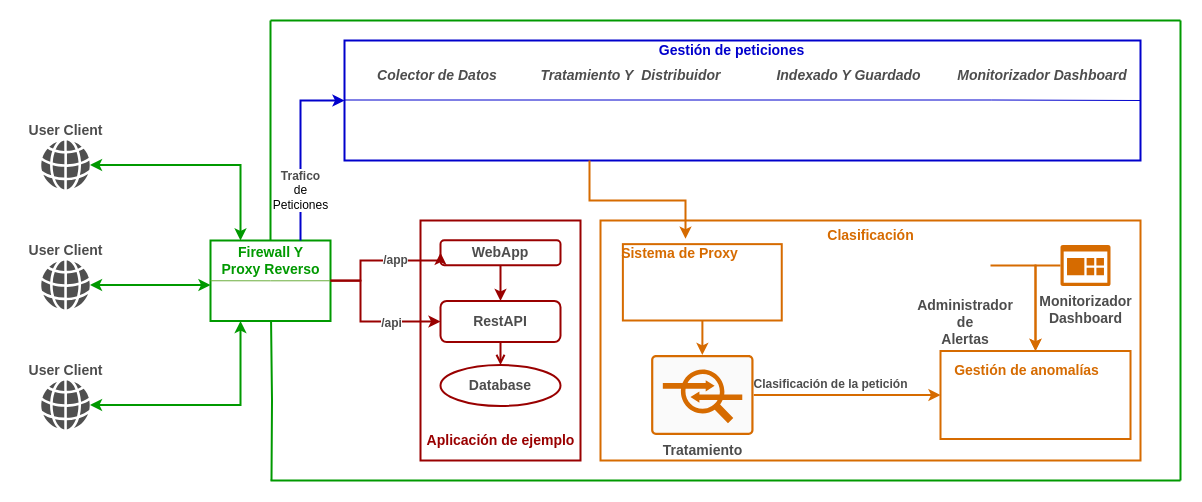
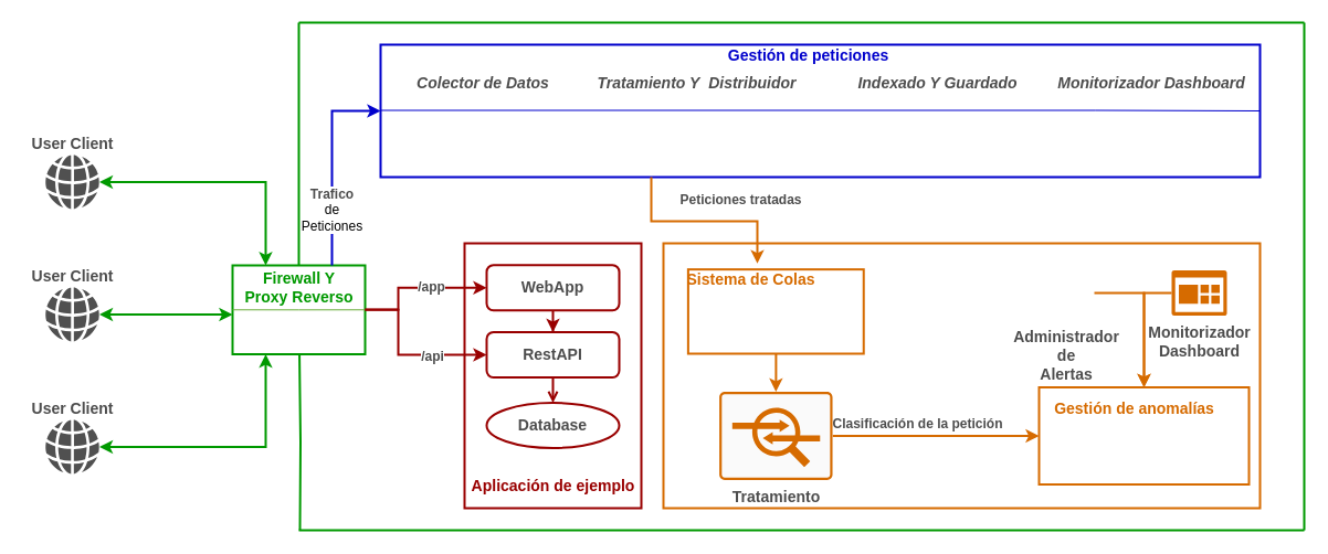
  <mxCell id="0" />
  <mxCell id="1" parent="0" />
  <mxCell id="2" value="&lt;span style=&quot;color: rgba(0 , 0 , 0 , 0) ; font-family: monospace ; font-size: 0px&quot;&gt;%3CmxGraphModel%3E%3Croot%3E%3CmxCell%20id%3D%220%22%2F%3E%3CmxCell%20id%3D%221%22%20parent%3D%220%22%2F%3E%3CmxCell%20id%3D%222%22%20value%3D%22%22%20style%3D%22endArrow%3Dnone%3Bhtml%3D1%3Brounded%3D0%3BstrokeColor%3D%23009900%3BstrokeWidth%3D2%3BedgeStyle%3DorthogonalEdgeStyle%3B%22%20edge%3D%221%22%20parent%3D%221%22%3E%3CmxGeometry%20width%3D%2250%22%20height%3D%2250%22%20relative%3D%221%22%20as%3D%22geometry%22%3E%3CmxPoint%20x%3D%221090%22%20y%3D%22220%22%20as%3D%22sourcePoint%22%2F%3E%3CmxPoint%20x%3D%22290%22%20y%3D%22220%22%20as%3D%22targetPoint%22%2F%3E%3CArray%20as%3D%22points%22%3E%3CmxPoint%20x%3D%221090%22%20y%3D%22220%22%2F%3E%3C%2FArray%3E%3C%2FmxGeometry%3E%3C%2FmxCell%3E%3C%2Froot%3E%3C%2FmxGraphModel%3E&lt;/span&gt;" style="rounded=0;whiteSpace=wrap;html=1;strokeColor=#D66B00;strokeWidth=2;fillColor=none;fontColor=#000000;" parent="1" vertex="1"><mxGeometry x="600" y="220" width="540" height="240" as="geometry" /></mxCell>
  <mxCell id="3" value="" style="group" parent="1" vertex="1" connectable="0"><mxGeometry x="20" y="120" width="90" height="69" as="geometry" /></mxCell>
  <mxCell id="4" value="" style="sketch=0;pointerEvents=1;shadow=0;dashed=0;html=1;strokeColor=none;fillColor=#505050;labelPosition=center;verticalLabelPosition=bottom;verticalAlign=top;outlineConnect=0;align=center;shape=mxgraph.office.concepts.globe_internet;" parent="3" vertex="1"><mxGeometry x="20.5" y="20" width="49" height="49" as="geometry" /></mxCell>
  <mxCell id="5" value="&lt;font style=&quot;font-size: 14px&quot; color=&quot;#4d4d4d&quot;&gt;&lt;b&gt;User Client&lt;/b&gt;&lt;/font&gt;" style="text;html=1;align=center;verticalAlign=middle;resizable=0;points=[];autosize=1;strokeColor=none;fillColor=none;" parent="3" vertex="1"><mxGeometry width="90" height="20" as="geometry" /></mxCell>
  <mxCell id="6" value="" style="group" parent="1" vertex="1" connectable="0"><mxGeometry x="20" y="240" width="90" height="69" as="geometry" /></mxCell>
  <mxCell id="7" value="" style="sketch=0;pointerEvents=1;shadow=0;dashed=0;html=1;strokeColor=none;fillColor=#505050;labelPosition=center;verticalLabelPosition=bottom;verticalAlign=top;outlineConnect=0;align=center;shape=mxgraph.office.concepts.globe_internet;" parent="6" vertex="1"><mxGeometry x="20.5" y="20" width="49" height="49" as="geometry" /></mxCell>
  <mxCell id="8" value="&lt;font style=&quot;font-size: 14px&quot; color=&quot;#4d4d4d&quot;&gt;&lt;b&gt;User Client&lt;/b&gt;&lt;/font&gt;" style="text;html=1;align=center;verticalAlign=middle;resizable=0;points=[];autosize=1;strokeColor=none;fillColor=none;" parent="6" vertex="1"><mxGeometry width="90" height="20" as="geometry" /></mxCell>
  <mxCell id="9" value="" style="group" parent="1" vertex="1" connectable="0"><mxGeometry x="20" y="360" width="90" height="69" as="geometry" /></mxCell>
  <mxCell id="10" value="" style="sketch=0;pointerEvents=1;shadow=0;dashed=0;html=1;strokeColor=none;fillColor=#505050;labelPosition=center;verticalLabelPosition=bottom;verticalAlign=top;outlineConnect=0;align=center;shape=mxgraph.office.concepts.globe_internet;" parent="9" vertex="1"><mxGeometry x="20.5" y="20" width="49" height="49" as="geometry" /></mxCell>
  <mxCell id="11" value="&lt;font style=&quot;font-size: 14px&quot; color=&quot;#4d4d4d&quot;&gt;&lt;b&gt;User Client&lt;/b&gt;&lt;/font&gt;" style="text;html=1;align=center;verticalAlign=middle;resizable=0;points=[];autosize=1;strokeColor=none;fillColor=none;" parent="9" vertex="1"><mxGeometry width="90" height="20" as="geometry" /></mxCell>
  <mxCell id="12" value="" style="group" parent="1" vertex="1" connectable="0"><mxGeometry x="210" y="240" width="134.16" height="80.5" as="geometry" /></mxCell>
  <mxCell id="13" value="" style="rounded=0;whiteSpace=wrap;html=1;fillColor=none;strokeColor=#009900;strokeWidth=2;" parent="12" vertex="1"><mxGeometry width="120" height="80.5" as="geometry" /></mxCell>
  <mxCell id="14" value="" style="shape=image;verticalLabelPosition=bottom;labelBackgroundColor=#ffffff;verticalAlign=top;aspect=fixed;imageAspect=0;image=https://www.nginx.com/wp-content/uploads/2018/08/NGINX-logo-rgb-large.png;" parent="12" vertex="1"><mxGeometry x="1.12" y="40.5" width="118.88" height="40" as="geometry" /></mxCell>
  <mxCell id="15" value="&lt;font style=&quot;font-size: 14px&quot; color=&quot;#009900&quot;&gt;&lt;b&gt;Firewall Y&lt;br&gt;Proxy Reverso&lt;/b&gt;&lt;/font&gt;" style="text;html=1;align=center;verticalAlign=middle;resizable=0;points=[];autosize=1;strokeColor=none;fillColor=none;" parent="12" vertex="1"><mxGeometry y="-5" width="120" height="50" as="geometry" /></mxCell>
  <mxCell id="16" value="" style="endArrow=none;html=1;rounded=0;edgeStyle=orthogonalEdgeStyle;entryX=1;entryY=0.5;entryDx=0;entryDy=0;exitX=0;exitY=0.5;exitDx=0;exitDy=0;strokeColor=#6CAE3E;" parent="12" source="13" target="13" edge="1"><mxGeometry width="50" height="50" relative="1" as="geometry"><mxPoint x="60" y="8.944" as="sourcePoint" /><mxPoint x="110" y="8.944" as="targetPoint" /><Array as="points"><mxPoint x="60" y="40.25" /><mxPoint x="60" y="40.25" /></Array></mxGeometry></mxCell>
  <mxCell id="17" style="edgeStyle=orthogonalEdgeStyle;rounded=0;orthogonalLoop=1;jettySize=auto;html=1;entryX=0.25;entryY=0;entryDx=0;entryDy=0;strokeColor=#009900;strokeWidth=2;startArrow=classic;startFill=1;" parent="1" source="4" target="13" edge="1"><mxGeometry relative="1" as="geometry" /></mxCell>
  <mxCell id="18" style="edgeStyle=orthogonalEdgeStyle;rounded=0;orthogonalLoop=1;jettySize=auto;html=1;startArrow=classic;startFill=1;strokeColor=#009900;strokeWidth=2;" parent="1" source="7" edge="1"><mxGeometry relative="1" as="geometry"><mxPoint x="210" y="284.5" as="targetPoint" /></mxGeometry></mxCell>
  <mxCell id="19" style="edgeStyle=orthogonalEdgeStyle;rounded=0;orthogonalLoop=1;jettySize=auto;html=1;entryX=0.25;entryY=1;entryDx=0;entryDy=0;startArrow=classic;startFill=1;strokeColor=#009900;strokeWidth=2;" parent="1" source="10" target="13" edge="1"><mxGeometry relative="1" as="geometry" /></mxCell>
  <mxCell id="20" value="&lt;span style=&quot;font-size: 12px&quot;&gt;&lt;font color=&quot;#4d4d4d&quot;&gt;&lt;b&gt;Trafico&lt;br&gt;&lt;/b&gt;&lt;/font&gt;de&lt;br&gt;Peticiones&lt;br&gt;&lt;/span&gt;" style="edgeStyle=orthogonalEdgeStyle;rounded=0;orthogonalLoop=1;jettySize=auto;html=1;exitX=0.75;exitY=0;exitDx=0;exitDy=0;entryX=0;entryY=0.5;entryDx=0;entryDy=0;startArrow=none;startFill=0;strokeColor=#0000CC;strokeWidth=2;" parent="1" source="13" target="25" edge="1"><mxGeometry x="-0.457" relative="1" as="geometry"><mxPoint as="offset" /></mxGeometry></mxCell>
  <mxCell id="21" value="&lt;font style=&quot;font-size: 12px&quot; color=&quot;#4d4d4d&quot;&gt;&lt;b&gt;/app&lt;/b&gt;&lt;/font&gt;" style="edgeStyle=orthogonalEdgeStyle;rounded=0;orthogonalLoop=1;jettySize=auto;html=1;entryX=0;entryY=0.5;entryDx=0;entryDy=0;startArrow=none;startFill=0;strokeColor=#990000;strokeWidth=2;" parent="1" target="39" edge="1"><mxGeometry x="0.229" relative="1" as="geometry"><mxPoint x="330" y="280" as="sourcePoint" /><Array as="points"><mxPoint x="360" y="280" /><mxPoint x="360" y="260" /></Array><mxPoint as="offset" /></mxGeometry></mxCell>
  <mxCell id="22" style="edgeStyle=orthogonalEdgeStyle;rounded=0;orthogonalLoop=1;jettySize=auto;html=1;startArrow=none;startFill=0;strokeColor=#990000;strokeWidth=2;entryX=0;entryY=0.5;entryDx=0;entryDy=0;" parent="1" source="13" target="40" edge="1"><mxGeometry relative="1" as="geometry"><Array as="points"><mxPoint x="360" y="280" /><mxPoint x="360" y="321" /></Array></mxGeometry></mxCell>
  <mxCell id="23" value="&lt;font color=&quot;#4d4d4d&quot; style=&quot;font-size: 12px&quot;&gt;&lt;b&gt;/api&lt;/b&gt;&lt;/font&gt;" style="edgeLabel;html=1;align=center;verticalAlign=middle;resizable=0;points=[];fontSize=14;" parent="22" vertex="1" connectable="0"><mxGeometry x="0.377" y="-1" relative="1" as="geometry"><mxPoint x="-3" y="-1" as="offset" /></mxGeometry></mxCell>
  <mxCell id="24" value="" style="group" parent="1" vertex="1" connectable="0"><mxGeometry x="344" y="40" width="796" height="120" as="geometry" /></mxCell>
  <mxCell id="25" value="" style="rounded=0;whiteSpace=wrap;html=1;strokeColor=#0000CC;strokeWidth=2;fillColor=none;" parent="24" vertex="1"><mxGeometry width="796.0" height="120" as="geometry" /></mxCell>
  <mxCell id="26" value="&lt;font color=&quot;#0000cc&quot;&gt;&lt;span style=&quot;font-size: 14px;&quot;&gt;&lt;b&gt;Gestión de peticiones&lt;/b&gt;&lt;/span&gt;&lt;/font&gt;" style="text;html=1;align=center;verticalAlign=middle;resizable=0;points=[];autosize=1;strokeColor=none;fillColor=none;" parent="24" vertex="1"><mxGeometry x="302.224" y="-5" width="170" height="30" as="geometry" /></mxCell>
  <mxCell id="27" value="&lt;div&gt;&lt;span style=&quot;font-size: 14px&quot;&gt;&lt;font color=&quot;#4d4d4d&quot; face=&quot;helvetica&quot;&gt;&lt;b&gt;&lt;i&gt;Colector de Datos&lt;/i&gt;&lt;/b&gt;&lt;/font&gt;&lt;/span&gt;&lt;/div&gt;" style="text;whiteSpace=wrap;html=1;align=center;" parent="24" vertex="1"><mxGeometry x="29.736" y="20" width="125.805" height="30" as="geometry" /></mxCell>
  <mxCell id="28" value="&lt;div&gt;&lt;font face=&quot;helvetica&quot; color=&quot;#4d4d4d&quot;&gt;&lt;span style=&quot;font-size: 14px;&quot;&gt;&lt;b&gt;&lt;i&gt;Tratamiento Y&amp;nbsp; Distribuidor&lt;/i&gt;&lt;/b&gt;&lt;/span&gt;&lt;/font&gt;&lt;/div&gt;" style="text;whiteSpace=wrap;html=1;align=center;" parent="24" vertex="1"><mxGeometry x="178.414" y="20" width="217.299" height="30" as="geometry" /></mxCell>
  <mxCell id="29" value="&lt;div&gt;&lt;font color=&quot;#4d4d4d&quot; face=&quot;helvetica&quot;&gt;&lt;span style=&quot;font-size: 14px&quot;&gt;&lt;b&gt;&lt;i&gt;Indexado Y Guardado&lt;/i&gt;&lt;/b&gt;&lt;/span&gt;&lt;/font&gt;&lt;/div&gt;" style="text;whiteSpace=wrap;html=1;align=center;" parent="24" vertex="1"><mxGeometry x="430.023" y="20" width="148.678" height="30" as="geometry" /></mxCell>
  <mxCell id="30" value="&lt;div&gt;&lt;font color=&quot;#4d4d4d&quot; face=&quot;helvetica&quot;&gt;&lt;span style=&quot;font-size: 14px&quot;&gt;&lt;b&gt;&lt;i&gt;Monitorizador Dashboard&lt;/i&gt;&lt;/b&gt;&lt;/span&gt;&lt;/font&gt;&lt;/div&gt;" style="text;whiteSpace=wrap;html=1;align=center;" parent="24" vertex="1"><mxGeometry x="611.731" y="20" width="171.552" height="30" as="geometry" /></mxCell>
  <mxCell id="31" value="" style="endArrow=none;html=1;rounded=0;edgeStyle=orthogonalEdgeStyle;entryX=1;entryY=0.5;entryDx=0;entryDy=0;exitX=0;exitY=0.5;exitDx=0;exitDy=0;strokeColor=#0000CC;" parent="24" target="25" edge="1"><mxGeometry width="50" height="50" relative="1" as="geometry"><mxPoint y="59.5" as="sourcePoint" /><mxPoint x="137.241" y="59.5" as="targetPoint" /><Array as="points"><mxPoint x="647.322" y="60" /></Array></mxGeometry></mxCell>
  <mxCell id="32" value="" style="shape=image;verticalLabelPosition=bottom;labelBackgroundColor=#ffffff;verticalAlign=top;aspect=fixed;imageAspect=0;image=https://clurgo.com/wp-content/uploads/2021/11/beats-1.png;" parent="24" vertex="1"><mxGeometry x="31.954" y="70" width="106.12" height="40" as="geometry" /></mxCell>
  <mxCell id="33" value="" style="shape=image;verticalLabelPosition=bottom;labelBackgroundColor=#ffffff;verticalAlign=top;aspect=fixed;imageAspect=0;image=https://i.pinimg.com/originals/8b/29/ff/8b29ff73ef1f198e3598f1214901f323.png;" parent="24" vertex="1"><mxGeometry x="193.053" y="60" width="152.19" height="60" as="geometry" /></mxCell>
  <mxCell id="34" value="" style="shape=image;verticalLabelPosition=bottom;labelBackgroundColor=#ffffff;verticalAlign=top;aspect=fixed;imageAspect=0;image=https://upload.wikimedia.org/wikipedia/commons/thumb/f/f4/Elasticsearch_logo.svg/2560px-Elasticsearch_logo.svg.png;" parent="24" vertex="1"><mxGeometry x="388.736" y="70" width="182.46" height="40" as="geometry" /></mxCell>
  <mxCell id="35" value="" style="shape=image;verticalLabelPosition=bottom;labelBackgroundColor=#ffffff;verticalAlign=top;aspect=fixed;imageAspect=0;image=https://bimap.sharkcdn.io/webIcons/0a9859ebd7ff9c8d8625ae7b5de7b2d55c4aacc8.png;" parent="24" vertex="1"><mxGeometry x="624.448" y="68.75" width="127.75" height="42.5" as="geometry" /></mxCell>
  <mxCell id="36" value="" style="group" parent="1" vertex="1" connectable="0"><mxGeometry x="420" y="220" width="165" height="240" as="geometry" /></mxCell>
  <mxCell id="37" value="&lt;span style=&quot;color: rgba(0 , 0 , 0 , 0) ; font-family: monospace ; font-size: 0px&quot;&gt;%3CmxGraphModel%3E%3Croot%3E%3CmxCell%20id%3D%220%22%2F%3E%3CmxCell%20id%3D%221%22%20parent%3D%220%22%2F%3E%3CmxCell%20id%3D%222%22%20value%3D%22%22%20style%3D%22endArrow%3Dnone%3Bhtml%3D1%3Brounded%3D0%3BstrokeColor%3D%23009900%3BstrokeWidth%3D2%3BedgeStyle%3DorthogonalEdgeStyle%3B%22%20edge%3D%221%22%20parent%3D%221%22%3E%3CmxGeometry%20width%3D%2250%22%20height%3D%2250%22%20relative%3D%221%22%20as%3D%22geometry%22%3E%3CmxPoint%20x%3D%221090%22%20y%3D%22220%22%20as%3D%22sourcePoint%22%2F%3E%3CmxPoint%20x%3D%22290%22%20y%3D%22220%22%20as%3D%22targetPoint%22%2F%3E%3CArray%20as%3D%22points%22%3E%3CmxPoint%20x%3D%221090%22%20y%3D%22220%22%2F%3E%3C%2FArray%3E%3C%2FmxGeometry%3E%3C%2FmxCell%3E%3C%2Froot%3E%3C%2FmxGraphModel%3E&lt;/span&gt;" style="rounded=0;whiteSpace=wrap;html=1;strokeColor=#990000;strokeWidth=2;fillColor=none;" parent="36" vertex="1"><mxGeometry width="160" height="240" as="geometry" /></mxCell>
  <mxCell id="38" value="&lt;b style=&quot;font-size: 14px&quot;&gt;&lt;font color=&quot;#990000&quot;&gt;Aplicación de ejemplo&lt;/font&gt;&lt;/b&gt;" style="text;html=1;align=center;verticalAlign=middle;resizable=0;points=[];autosize=1;strokeColor=none;fillColor=none;" parent="36" vertex="1"><mxGeometry x="-5" y="205" width="170" height="30" as="geometry" /></mxCell>
- <mxCell id="39" value="&lt;font style=&quot;font-size: 14px&quot; color=&quot;#4d4d4d&quot;&gt;&lt;b&gt;WebApp&lt;/b&gt;&lt;/font&gt;" style="rounded=1;whiteSpace=wrap;html=1;strokeColor=#990000;strokeWidth=2;fillColor=none;" parent="36" vertex="1"><mxGeometry x="20" y="19.75" width="120" height="25" as="geometry" /></mxCell>
+ <mxCell id="39" value="&lt;font style=&quot;font-size: 14px&quot; color=&quot;#4d4d4d&quot;&gt;&lt;b&gt;WebApp&lt;/b&gt;&lt;/font&gt;" style="rounded=1;whiteSpace=wrap;html=1;strokeColor=#990000;strokeWidth=2;fillColor=none;" parent="36" vertex="1"><mxGeometry x="20" y="19.75" width="120" height="41" as="geometry" /></mxCell>
  <mxCell id="40" value="&lt;font style=&quot;font-size: 14px&quot; color=&quot;#4d4d4d&quot;&gt;&lt;b&gt;RestAPI&lt;/b&gt;&lt;/font&gt;" style="rounded=1;whiteSpace=wrap;html=1;strokeColor=#990000;strokeWidth=2;fillColor=none;" parent="36" vertex="1"><mxGeometry x="20" y="80.5" width="120" height="41" as="geometry" /></mxCell>
  <mxCell id="41" style="edgeStyle=orthogonalEdgeStyle;rounded=0;orthogonalLoop=1;jettySize=auto;html=1;entryX=0.5;entryY=0;entryDx=0;entryDy=0;startArrow=none;startFill=0;strokeColor=#990000;strokeWidth=2;" parent="36" source="39" target="40" edge="1"><mxGeometry relative="1" as="geometry" /></mxCell>
  <mxCell id="42" value="&lt;font color=&quot;#4d4d4d&quot;&gt;&lt;span style=&quot;font-size: 14px&quot;&gt;&lt;b&gt;Database&lt;/b&gt;&lt;/span&gt;&lt;/font&gt;" style="ellipse;whiteSpace=wrap;html=1;strokeColor=#990000;strokeWidth=2;fillColor=none;" parent="36" vertex="1"><mxGeometry x="20" y="144.5" width="120" height="41" as="geometry" /></mxCell>
  <mxCell id="43" style="edgeStyle=orthogonalEdgeStyle;rounded=0;orthogonalLoop=1;jettySize=auto;html=1;entryX=0.5;entryY=0;entryDx=0;entryDy=0;startArrow=none;startFill=0;strokeColor=#990000;strokeWidth=2;endArrow=open;" parent="36" source="40" target="42" edge="1"><mxGeometry relative="1" as="geometry" /></mxCell>
- <mxCell id="44" value="&lt;b style=&quot;font-size: 14px&quot;&gt;&lt;font color=&quot;#d66b00&quot;&gt;Clasificación&lt;/font&gt;&lt;/b&gt;" style="text;html=1;align=center;verticalAlign=middle;resizable=0;points=[];autosize=1;strokeColor=none;fillColor=none;" parent="1" vertex="1"><mxGeometry x="815" y="220" width="110" height="30" as="geometry" /></mxCell>
  <mxCell id="45" value="" style="group" parent="1" vertex="1" connectable="0"><mxGeometry x="622.38" y="200" width="177.62" height="120" as="geometry" /></mxCell>
  <mxCell id="46" value="" style="group" parent="45" vertex="1" connectable="0"><mxGeometry y="43.636" width="172.112" height="76.364" as="geometry" /></mxCell>
  <mxCell id="47" value="" style="rounded=0;whiteSpace=wrap;html=1;fillColor=none;strokeColor=#D66B00;strokeWidth=2;" parent="46" vertex="1"><mxGeometry width="158.873" height="76.364" as="geometry" /></mxCell>
- <mxCell id="48" value="&lt;b style=&quot;font-size: 14px&quot;&gt;&lt;font color=&quot;#d66b00&quot;&gt;Sistema de Proxy&lt;/font&gt;&lt;/b&gt;" style="text;html=1;align=center;verticalAlign=middle;resizable=0;points=[];autosize=1;strokeColor=none;fillColor=none;" parent="46" vertex="1"><mxGeometry x="-13.239" y="-5.455" width="140" height="30" as="geometry" /></mxCell>
+ <mxCell id="48" value="&lt;b style=&quot;font-size: 14px&quot;&gt;&lt;font color=&quot;#d66b00&quot;&gt;Sistema de Colas&lt;/font&gt;&lt;/b&gt;" style="text;html=1;align=center;verticalAlign=middle;resizable=0;points=[];autosize=1;strokeColor=none;fillColor=none;" parent="46" vertex="1"><mxGeometry x="-13.239" y="-5.455" width="140" height="30" as="geometry" /></mxCell>
  <mxCell id="49" value="" style="shape=image;verticalLabelPosition=bottom;labelBackgroundColor=#ffffff;verticalAlign=top;aspect=fixed;imageAspect=0;image=https://upload.wikimedia.org/wikipedia/commons/thumb/6/64/Logo-redis.svg/2560px-Logo-redis.svg.png;" parent="46" vertex="1"><mxGeometry x="27.62" y="24.55" width="103.56" height="35.45" as="geometry" /></mxCell>
  <mxCell id="50" style="edgeStyle=orthogonalEdgeStyle;rounded=0;orthogonalLoop=1;jettySize=auto;html=1;fontSize=14;startArrow=none;startFill=0;strokeColor=#D66B00;strokeWidth=2;" parent="1" source="33" target="48" edge="1"><mxGeometry relative="1" as="geometry"><Array as="points"><mxPoint x="589" y="200" /><mxPoint x="685" y="200" /></Array></mxGeometry></mxCell>
  <mxCell id="51" style="edgeStyle=orthogonalEdgeStyle;rounded=0;orthogonalLoop=1;jettySize=auto;html=1;entryX=0.5;entryY=0;entryDx=0;entryDy=0;entryPerimeter=0;fontSize=14;startArrow=none;startFill=0;strokeColor=#D66B00;strokeWidth=2;" parent="1" source="47" target="62" edge="1"><mxGeometry relative="1" as="geometry" /></mxCell>
  <mxCell id="52" style="edgeStyle=orthogonalEdgeStyle;rounded=0;orthogonalLoop=1;jettySize=auto;html=1;entryX=0;entryY=0.5;entryDx=0;entryDy=0;fontSize=14;startArrow=none;startFill=0;strokeColor=#D66B00;strokeWidth=2;" parent="1" source="62" target="65" edge="1"><mxGeometry relative="1" as="geometry" /></mxCell>
  <mxCell id="53" value="&lt;font style=&quot;font-size: 12px&quot; color=&quot;#4d4d4d&quot;&gt;&lt;b&gt;Clasificación de la petición&lt;/b&gt;&lt;/font&gt;" style="edgeLabel;html=1;align=center;verticalAlign=middle;resizable=0;points=[];fontSize=14;" parent="52" vertex="1" connectable="0"><mxGeometry x="-0.272" relative="1" as="geometry"><mxPoint x="8" y="-12" as="offset" /></mxGeometry></mxCell>
  <mxCell id="54" style="edgeStyle=orthogonalEdgeStyle;rounded=0;orthogonalLoop=1;jettySize=auto;html=1;entryX=0.5;entryY=0;entryDx=0;entryDy=0;fillColor=#ffcd28;strokeColor=#D66B00;gradientColor=#ffa500;fontSize=14;startArrow=none;startFill=0;strokeWidth=2;" edge="1" parent="1" source="55" target="65"><mxGeometry relative="1" as="geometry"><Array as="points"><mxPoint x="1035" y="265" /></Array></mxGeometry></mxCell>
  <mxCell id="55" value="&lt;b&gt;Monitorizador&lt;br&gt;Dashboard&lt;/b&gt;" style="sketch=0;pointerEvents=1;shadow=0;dashed=0;html=1;strokeColor=none;labelPosition=center;verticalLabelPosition=bottom;verticalAlign=top;align=center;fillColor=#D66B00;shape=mxgraph.mscae.oms.dashboard;fontSize=14;fontColor=#4D4D4D;" parent="1" vertex="1"><mxGeometry x="1060" y="244.5" width="50" height="41" as="geometry" /></mxCell>
  <mxCell id="56" value="" style="endArrow=none;html=1;rounded=0;strokeColor=#009900;strokeWidth=2;edgeStyle=orthogonalEdgeStyle;" parent="1" edge="1"><mxGeometry x="290" y="220" width="50" height="50" as="geometry"><mxPoint x="1180" y="480" as="sourcePoint" /><mxPoint x="270" y="480" as="targetPoint" /><Array as="points"><mxPoint x="1070" y="480" /><mxPoint x="270" y="480" /></Array></mxGeometry></mxCell>
  <mxCell id="57" value="" style="endArrow=none;html=1;rounded=0;strokeColor=#009900;strokeWidth=2;edgeStyle=orthogonalEdgeStyle;exitX=0.5;exitY=0;exitDx=0;exitDy=0;" parent="1" source="13" edge="1"><mxGeometry x="290" y="220" width="50" height="50" as="geometry"><mxPoint x="280" y="157.063" as="sourcePoint" /><mxPoint x="270" y="20" as="targetPoint" /></mxGeometry></mxCell>
  <mxCell id="58" value="" style="endArrow=none;html=1;rounded=0;strokeColor=#009900;strokeWidth=2;edgeStyle=orthogonalEdgeStyle;entryX=0.5;entryY=1;entryDx=0;entryDy=0;" parent="1" target="14" edge="1"><mxGeometry x="290" y="220" width="50" height="50" as="geometry"><mxPoint x="271" y="480" as="sourcePoint" /><mxPoint x="270" y="314.196" as="targetPoint" /></mxGeometry></mxCell>
  <mxCell id="59" value="" style="endArrow=none;html=1;rounded=0;strokeColor=#009900;strokeWidth=2;edgeStyle=orthogonalEdgeStyle;" parent="1" edge="1"><mxGeometry x="290" y="220" width="50" height="50" as="geometry"><mxPoint x="1180" y="20" as="sourcePoint" /><mxPoint x="270" y="20" as="targetPoint" /><Array as="points"><mxPoint x="1070" y="20" /></Array></mxGeometry></mxCell>
  <mxCell id="60" value="" style="endArrow=none;html=1;rounded=0;strokeColor=#009900;strokeWidth=2;edgeStyle=orthogonalEdgeStyle;" parent="1" edge="1"><mxGeometry x="400" y="220" width="50" height="50" as="geometry"><mxPoint x="1180" y="480" as="sourcePoint" /><mxPoint x="1180" y="20" as="targetPoint" /><Array as="points"><mxPoint x="1180" y="250" /><mxPoint x="1180" y="250" /></Array></mxGeometry></mxCell>
+ <mxCell id="61" value="&lt;font style=&quot;font-size: 12px&quot; color=&quot;#4d4d4d&quot;&gt;&lt;b&gt;Peticiones tratadas&lt;/b&gt;&lt;/font&gt;" style="text;html=1;align=center;verticalAlign=middle;resizable=0;points=[];autosize=1;strokeColor=none;fillColor=none;fontSize=14;" parent="1" vertex="1"><mxGeometry x="605" y="165" width="130" height="30" as="geometry" /></mxCell>
  <mxCell id="62" value="&lt;font color=&quot;#4d4d4d&quot;&gt;&lt;b&gt;Tratamiento&lt;/b&gt;&lt;/font&gt;" style="sketch=0;points=[[0.015,0.015,0],[0.985,0.015,0],[0.985,0.985,0],[0.015,0.985,0],[0.25,0,0],[0.5,0,0],[0.75,0,0],[1,0.25,0],[1,0.5,0],[1,0.75,0],[0.75,1,0],[0.5,1,0],[0.25,1,0],[0,0.75,0],[0,0.5,0],[0,0.25,0]];verticalLabelPosition=bottom;html=1;verticalAlign=top;aspect=fixed;align=center;pointerEvents=1;shape=mxgraph.cisco19.rect;prIcon=ips_ids;fillColor=#FAFAFA;strokeColor=#D66B00;fontSize=14;" parent="1" vertex="1"><mxGeometry x="650.62" y="354.5" width="102.4" height="80" as="geometry" /></mxCell>
  <mxCell id="63" style="edgeStyle=orthogonalEdgeStyle;rounded=0;orthogonalLoop=1;jettySize=auto;html=1;entryX=0.5;entryY=0;entryDx=0;entryDy=0;fillColor=#fa6800;strokeColor=#D66B00;fontSize=14;startArrow=none;startFill=0;strokeWidth=2;" edge="1" parent="1" source="64" target="65"><mxGeometry relative="1" as="geometry"><Array as="points"><mxPoint x="1035" y="265" /></Array></mxGeometry></mxCell>
  <mxCell id="64" value="Administrador&#10;de&#10;Alertas" style="shape=image;verticalLabelPosition=bottom;labelBackgroundColor=#ffffff;verticalAlign=top;aspect=fixed;imageAspect=0;image=https://cdn-icons-png.flaticon.com/512/2014/2014825.png;fontSize=14;fontColor=#4D4D4D;fontStyle=1" parent="1" vertex="1"><mxGeometry x="940" y="240" width="50" height="50" as="geometry" /></mxCell>
  <mxCell id="65" value="" style="rounded=0;whiteSpace=wrap;html=1;fillColor=none;strokeColor=#D66B00;strokeWidth=2;" parent="1" vertex="1"><mxGeometry x="940" y="350.5" width="190" height="88" as="geometry" /></mxCell>
  <mxCell id="66" value="" style="shape=image;verticalLabelPosition=bottom;labelBackgroundColor=#ffffff;verticalAlign=top;aspect=fixed;imageAspect=0;image=https://dbdb.io/media/logos/InfluxDB.png;" parent="1" vertex="1"><mxGeometry x="949.05" y="395.27" width="171.89" height="40" as="geometry" /></mxCell>
  <mxCell id="67" value="&lt;font color=&quot;#d66b00&quot;&gt;&lt;span style=&quot;font-size: 14px;&quot;&gt;&lt;b&gt;Gestión de anomalías&lt;/b&gt;&lt;/span&gt;&lt;/font&gt;" style="text;html=1;align=center;verticalAlign=middle;resizable=0;points=[];autosize=1;strokeColor=none;fillColor=none;" parent="1" vertex="1"><mxGeometry x="940.94" y="355.27" width="170" height="30" as="geometry" /></mxCell>
